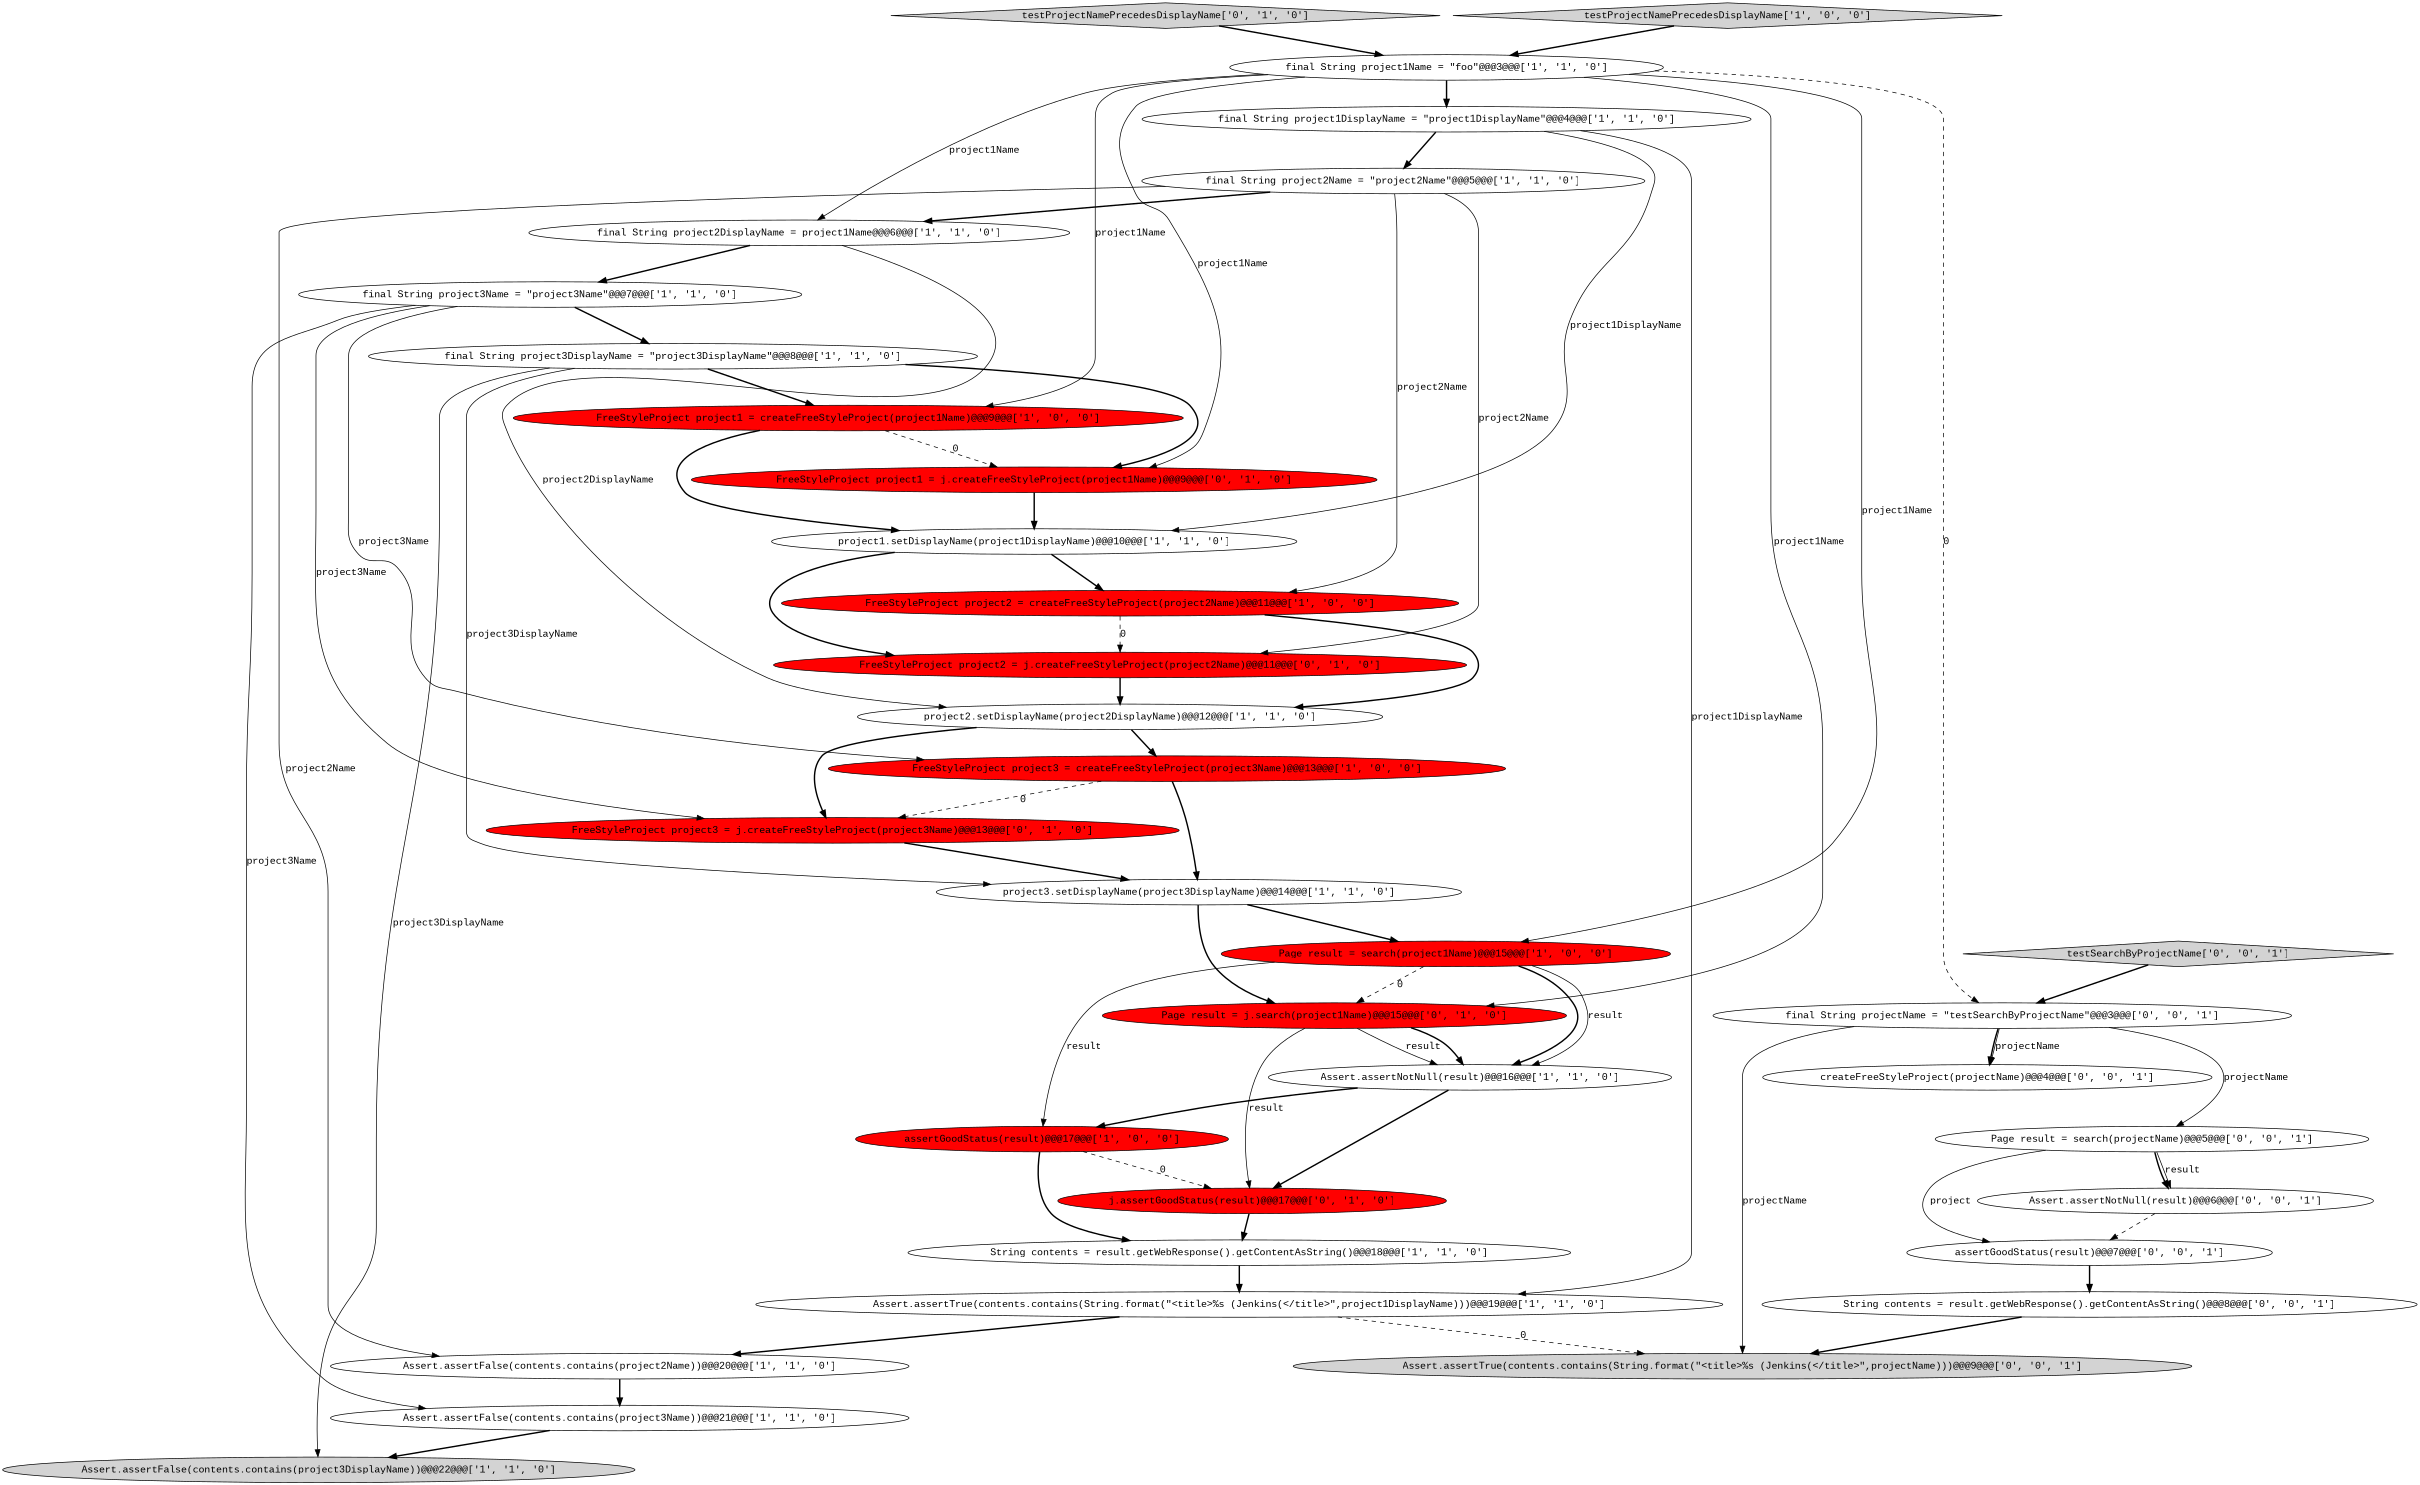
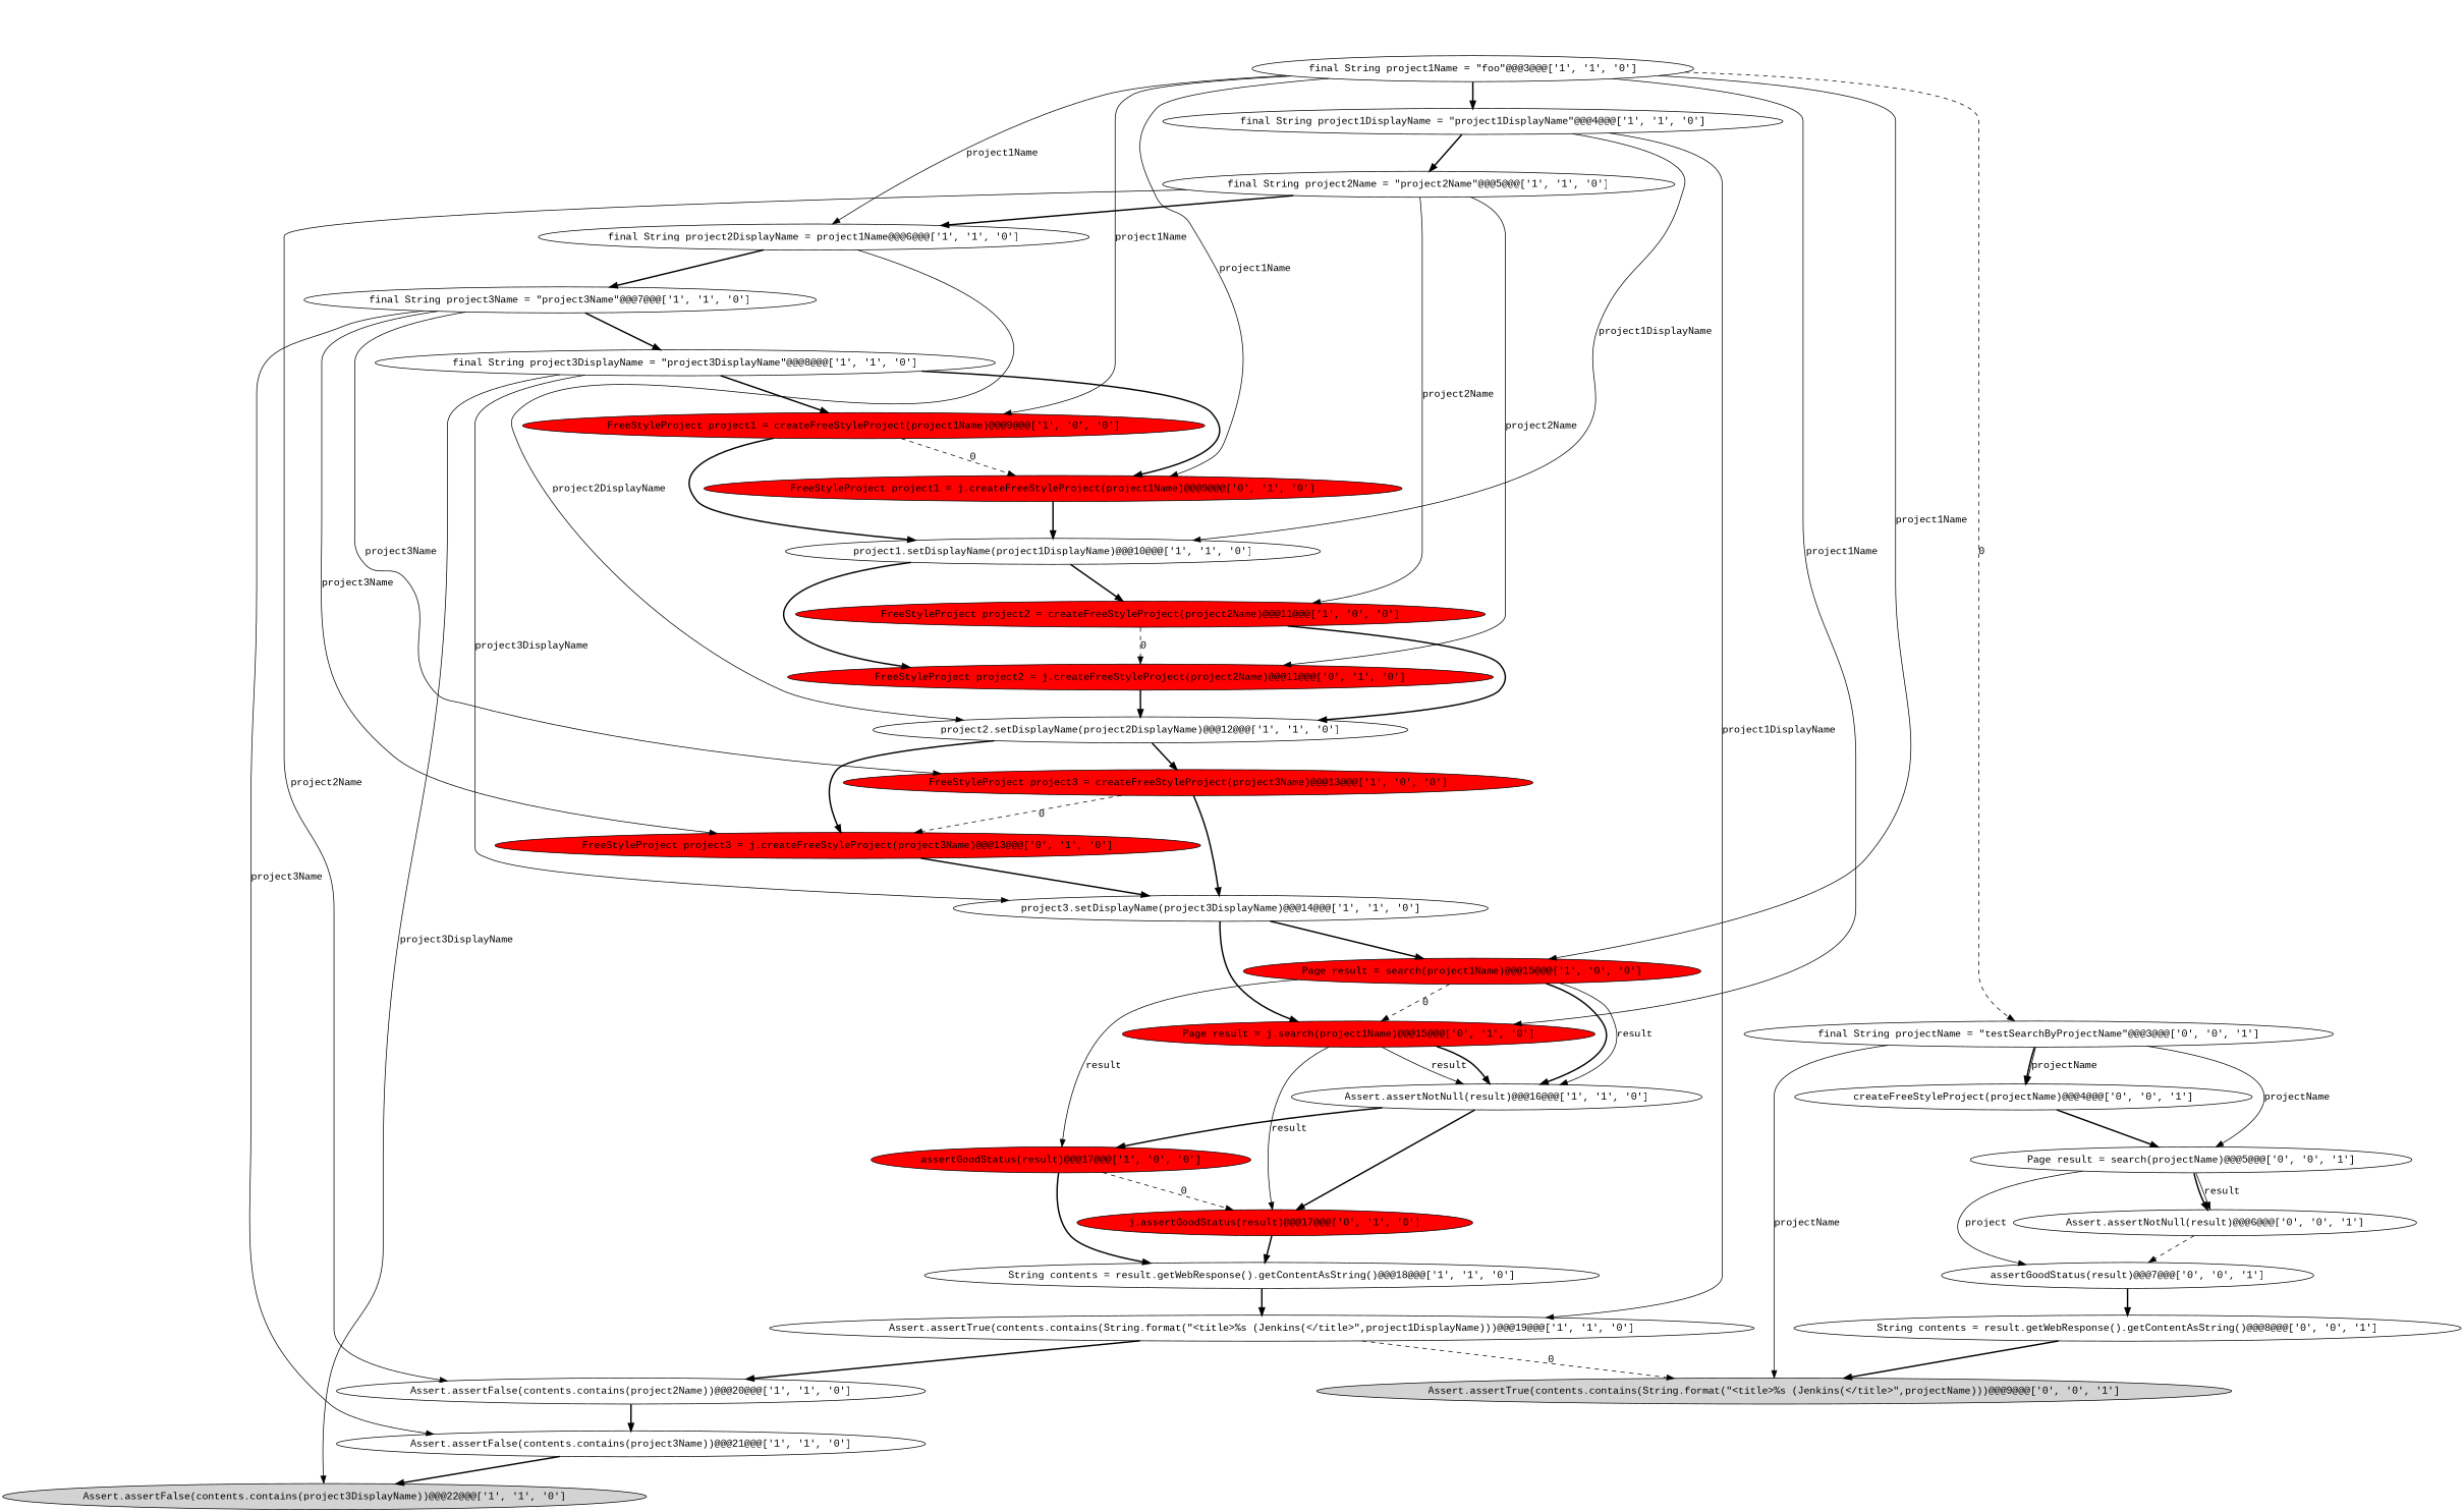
  digraph {
    fontname="Liberation Mono"
    node [fillcolor=white fontname="Liberation Mono" shape=ellipse style=filled]
    edge [fontname="Liberation Mono" style=bold]
    n1 [label="Assert.assertFalse(contents.contains(project2Name))@@@20@@@['1', '1', '0']"]
    n2 [label="Assert.assertFalse(contents.contains(project3Name))@@@21@@@['1', '1', '0']"]
    n3 [fillcolor=lightgray label="Assert.assertFalse(contents.contains(project3DisplayName))@@@22@@@['1', '1', '0']"]
    n4 [fillcolor=red label="FreeStyleProject project3 = createFreeStyleProject(project3Name)@@@13@@@['1', '0', '0']"]
    n5 [fillcolor=red label="FreeStyleProject project3 = j.createFreeStyleProject(project3Name)@@@13@@@['0', '1', '0']"]
    n6 [label="project3.setDisplayName(project3DisplayName)@@@14@@@['1', '1', '0']"]
    n7 [fillcolor=red label="Page result = j.search(project1Name)@@@15@@@['0', '1', '0']"]
    n8 [fillcolor=red label="Page result = search(project1Name)@@@15@@@['1', '0', '0']"]
    n9 [label="final String project2DisplayName = project1Name@@@6@@@['1', '1', '0']"]
    n10 [label="final String project3Name = \"project3Name\"@@@7@@@['1', '1', '0']"]
    n11 [label="project2.setDisplayName(project2DisplayName)@@@12@@@['1', '1', '0']"]
    n12 [label="final String project3DisplayName = \"project3DisplayName\"@@@8@@@['1', '1', '0']"]
    n13 [label="final String project1DisplayName = \"project1DisplayName\"@@@4@@@['1', '1', '0']"]
    n14 [label="Assert.assertTrue(contents.contains(String.format(\"<title>%s (Jenkins(</title>\",project1DisplayName)))@@@19@@@['1', '1', '0']"]
    n15 [label="final String project2Name = \"project2Name\"@@@5@@@['1', '1', '0']"]
    n16 [label="project1.setDisplayName(project1DisplayName)@@@10@@@['1', '1', '0']"]
    n17 [fillcolor=lightgray label="Assert.assertTrue(contents.contains(String.format(\"<title>%s (Jenkins(</title>\",projectName)))@@@9@@@['0', '0', '1']"]
    n18 [fillcolor=red label="FreeStyleProject project2 = j.createFreeStyleProject(project2Name)@@@11@@@['0', '1', '0']"]
    n19 [fillcolor=red label="FreeStyleProject project2 = createFreeStyleProject(project2Name)@@@11@@@['1', '0', '0']"]
    n20 [label="createFreeStyleProject(projectName)@@@4@@@['0', '0', '1']"]
    n21 [label="Page result = search(projectName)@@@5@@@['0', '0', '1']"]
    n22 [label="assertGoodStatus(result)@@@7@@@['0', '0', '1']"]
    n23 [label="Assert.assertNotNull(result)@@@6@@@['0', '0', '1']"]
    n24 [label="final String projectName = \"testSearchByProjectName\"@@@3@@@['0', '0', '1']"]
    n25 [fillcolor=red label="FreeStyleProject project1 = j.createFreeStyleProject(project1Name)@@@9@@@['0', '1', '0']"]
    n26 [fillcolor=red label="FreeStyleProject project1 = createFreeStyleProject(project1Name)@@@9@@@['1', '0', '0']"]
    n27 [label="String contents = result.getWebResponse().getContentAsString()@@@8@@@['0', '0', '1']"]
    n28 [label="Assert.assertNotNull(result)@@@16@@@['1', '1', '0']"]
    n29 [fillcolor=red label="assertGoodStatus(result)@@@17@@@['1', '0', '0']"]
    n30 [fillcolor=red label="j.assertGoodStatus(result)@@@17@@@['0', '1', '0']"]
    n31 [label="String contents = result.getWebResponse().getContentAsString()@@@18@@@['1', '1', '0']"]
    n32 [label="final String project1Name = \"foo\"@@@3@@@['1', '1', '0']"]
-   n33 [fillcolor=lightgray label="testSearchByProjectName['0', '0', '1']" shape=diamond]
-   n34 [fillcolor=lightgray label="testProjectNamePrecedesDisplayName['0', '1', '0']" shape=diamond]
-   n35 [fillcolor=lightgray label="testProjectNamePrecedesDisplayName['1', '0', '0']" shape=diamond]
    n1 -> n2
    n2 -> n3
    n4 -> n5 [label=0 style=dashed]
    n4 -> n6
    n5 -> n6
    n6 -> n7
    n6 -> n8
    n7 -> n28 [label=result style=solid]
    n7 -> n28
    n7 -> n30 [label=result style=solid]
    n8 -> n7 [label=0 style=dashed]
    n8 -> n28
    n8 -> n28 [label=result style=solid]
    n8 -> n29 [label=result style=solid]
    n9 -> n10
    n9 -> n11 [label=project2DisplayName style=solid]
    n10 -> n2 [label=project3Name style=solid]
    n10 -> n4 [label=project3Name style=solid]
    n10 -> n5 [label=project3Name style=solid]
    n10 -> n12
    n11 -> n4
    n11 -> n5
    n12 -> n3 [label=project3DisplayName style=solid]
    n12 -> n6 [label=project3DisplayName style=solid]
    n12 -> n25
    n12 -> n26
    n13 -> n14 [label=project1DisplayName style=solid]
    n13 -> n15
    n13 -> n16 [label=project1DisplayName style=solid]
    n14 -> n1
    n14 -> n17 [label=0 style=dashed]
    n15 -> n1 [label=project2Name style=solid]
    n15 -> n9
    n15 -> n18 [label=project2Name style=solid]
    n15 -> n19 [label=project2Name style=solid]
    n16 -> n18
    n16 -> n19
    n18 -> n11
    n19 -> n11
    n19 -> n18 [label=0 style=dashed]
+   n20 -> n21
    n21 -> n22 [label=project style=solid]
    n21 -> n23
    n21 -> n23 [label=result style=solid]
    n22 -> n27
    n23 -> n22 [style=dashed]
    n24 -> n17 [label=projectName style=solid]
    n24 -> n20
    n24 -> n20 [label=projectName style=solid]
    n24 -> n21 [label=projectName style=solid]
    n25 -> n16
    n26 -> n16
    n26 -> n25 [label=0 style=dashed]
    n27 -> n17
    n28 -> n29
    n28 -> n30
    n29 -> n30 [label=0 style=dashed]
    n29 -> n31
    n30 -> n31
    n31 -> n14
    n32 -> n7 [label=project1Name style=solid]
    n32 -> n8 [label=project1Name style=solid]
    n32 -> n9 [label=project1Name style=solid]
    n32 -> n13
    n32 -> n24 [label=0 style=dashed]
    n32 -> n25 [label=project1Name style=solid]
    n32 -> n26 [label=project1Name style=solid]
-   n33 -> n24
-   n34 -> n32
-   n35 -> n32
  }
